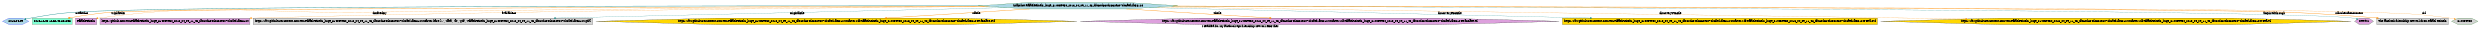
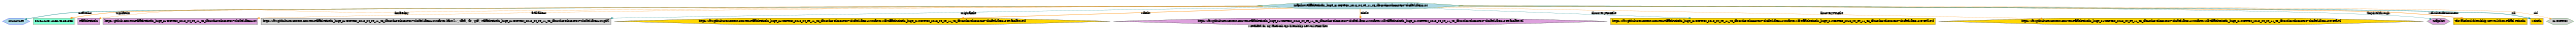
  digraph {
    label="Metadata for my facebook ego friendship network RDF files"
    node [color=black fillcolor=plum shape=hexagon style=filled]
    edge [arrowhead=dot color=darkorange style=solid]
    "Snapshot RafaelReinehr_huge_814059950_2013_04_09_11_48_df060d634d2332e8070b6a9f1fb58124" [color=darkgreen fillcolor=lightblue]
    n2 [color=blue fillcolor=lightblue label="2013-04-09"]
    n3 [color=brown fillcolor=aquamarine label="2015-12-03 12:52:48.831853" shape=box]
    n4 [label=RafaelReinehr shape=box]
    n5 [color=darkgreen label="https://github.com/ttm/RafaelReinehr_huge_814059950_2013_04_09_11_48_df060d634d2332e8070b6a9f1fb58124" shape=box]
    n6 [fillcolor=lightgrey label="https://raw.githubusercontent.com/ttm/RafaelReinehr_huge_814059950_2013_04_09_11_48_df060d634d2332e8070b6a9f1fb58124/master/base/['..', 'data', 'fb', 'gdf', 'RafaelReinehr_huge_814059950_2013_04_09_11_48_df060d634d2332e8070b6a9f1fb58124.gdf']" shape=box]
    n7 [fillcolor=gold label="https://raw.githubusercontent.com/ttm/RafaelReinehr_huge_814059950_2013_04_09_11_48_df060d634d2332e8070b6a9f1fb58124/master/rdf/RafaelReinehr_huge_814059950_2013_04_09_11_48_df060d634d2332e8070b6a9f1fb58124Translate.owl"]
    n8 [label="https://raw.githubusercontent.com/ttm/RafaelReinehr_huge_814059950_2013_04_09_11_48_df060d634d2332e8070b6a9f1fb58124/master/rdf/RafaelReinehr_huge_814059950_2013_04_09_11_48_df060d634d2332e8070b6a9f1fb58124Translate.ttl"]
    n9 [fillcolor=gold label="https://raw.githubusercontent.com/ttm/RafaelReinehr_huge_814059950_2013_04_09_11_48_df060d634d2332e8070b6a9f1fb58124/master/rdf/RafaelReinehr_huge_814059950_2013_04_09_11_48_df060d634d2332e8070b6a9f1fb58124Meta.owl" shape=box]
    n10 [fillcolor=gold label="https://raw.githubusercontent.com/ttm/RafaelReinehr_huge_814059950_2013_04_09_11_48_df060d634d2332e8070b6a9f1fb58124/master/rdf/RafaelReinehr_huge_814059950_2013_04_09_11_48_df060d634d2332e8070b6a9f1fb58124Meta.ttl"]
-   n11 [color=darkgreen label=Netvizz]
-   n12 [fillcolor=lightgrey label="The facebook friendship network from Rafael Reinehr" shape=box]
+   n11 [color=darkgreen label=Snapshot]
+   n12 [fillcolor=gold label="The facebook friendship network from Rafael Reinehr" shape=box]
+   n13 [color=blue fillcolor=gold label=reinehr shape=box]
    n14 [color=darkgreen fillcolor=lightgrey label=814059950]
    "Snapshot RafaelReinehr_huge_814059950_2013_04_09_11_48_df060d634d2332e8070b6a9f1fb58124" -> n2 [color=teal label=createdAt style=bold]
    "Snapshot RafaelReinehr_huge_814059950_2013_04_09_11_48_df060d634d2332e8070b6a9f1fb58124" -> n3 [arrowhead=diamond label=triplifiedIn style=bold]
    "Snapshot RafaelReinehr_huge_814059950_2013_04_09_11_48_df060d634d2332e8070b6a9f1fb58124" -> n4 [label=donatedBy]
    "Snapshot RafaelReinehr_huge_814059950_2013_04_09_11_48_df060d634d2332e8070b6a9f1fb58124" -> n5 [arrowhead=diamond label=availableAt]
    "Snapshot RafaelReinehr_huge_814059950_2013_04_09_11_48_df060d634d2332e8070b6a9f1fb58124" -> n6 [arrowhead=diamond color=teal label=originalFile]
    "Snapshot RafaelReinehr_huge_814059950_2013_04_09_11_48_df060d634d2332e8070b6a9f1fb58124" -> n7 [arrowhead=normal label=rdfFile style=bold]
    "Snapshot RafaelReinehr_huge_814059950_2013_04_09_11_48_df060d634d2332e8070b6a9f1fb58124" -> n8 [arrowhead=diamond label=ttlFile style=bold]
    "Snapshot RafaelReinehr_huge_814059950_2013_04_09_11_48_df060d634d2332e8070b6a9f1fb58124" -> n9 [color=teal label=discorveryRDFFile]
    "Snapshot RafaelReinehr_huge_814059950_2013_04_09_11_48_df060d634d2332e8070b6a9f1fb58124" -> n10 [label=discoveryTTLFile]
    "Snapshot RafaelReinehr_huge_814059950_2013_04_09_11_48_df060d634d2332e8070b6a9f1fb58124" -> n11 [color=teal label=acquiredThrough]
    "Snapshot RafaelReinehr_huge_814059950_2013_04_09_11_48_df060d634d2332e8070b6a9f1fb58124" -> n12 [arrowhead=normal label="rdf-schema#comment" style=bold]
+   "Snapshot RafaelReinehr_huge_814059950_2013_04_09_11_48_df060d634d2332e8070b6a9f1fb58124" -> n13 [arrowhead=normal color=teal label=sid style=bold]
    "Snapshot RafaelReinehr_huge_814059950_2013_04_09_11_48_df060d634d2332e8070b6a9f1fb58124" -> n14 [arrowhead=normal label=uid]
  }
